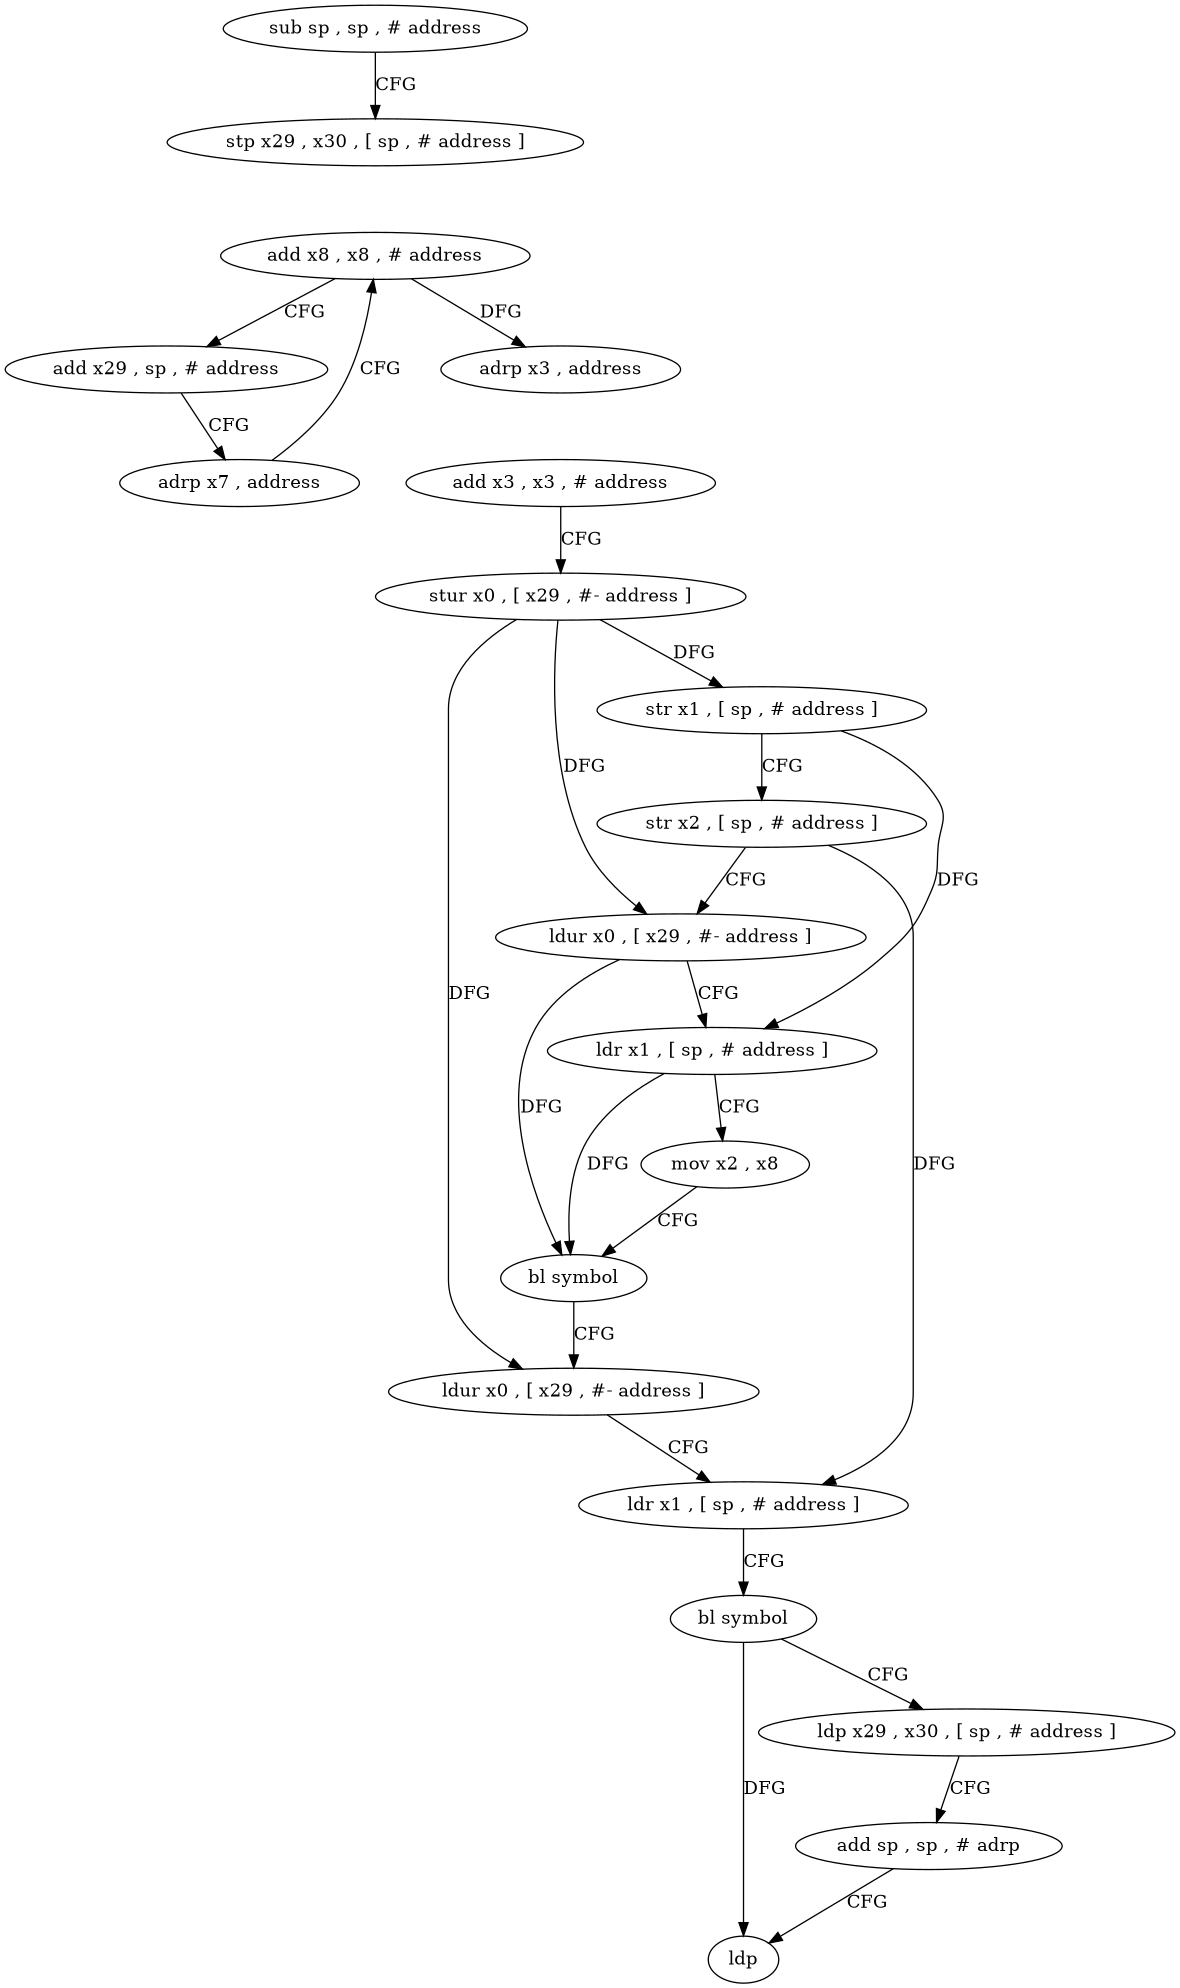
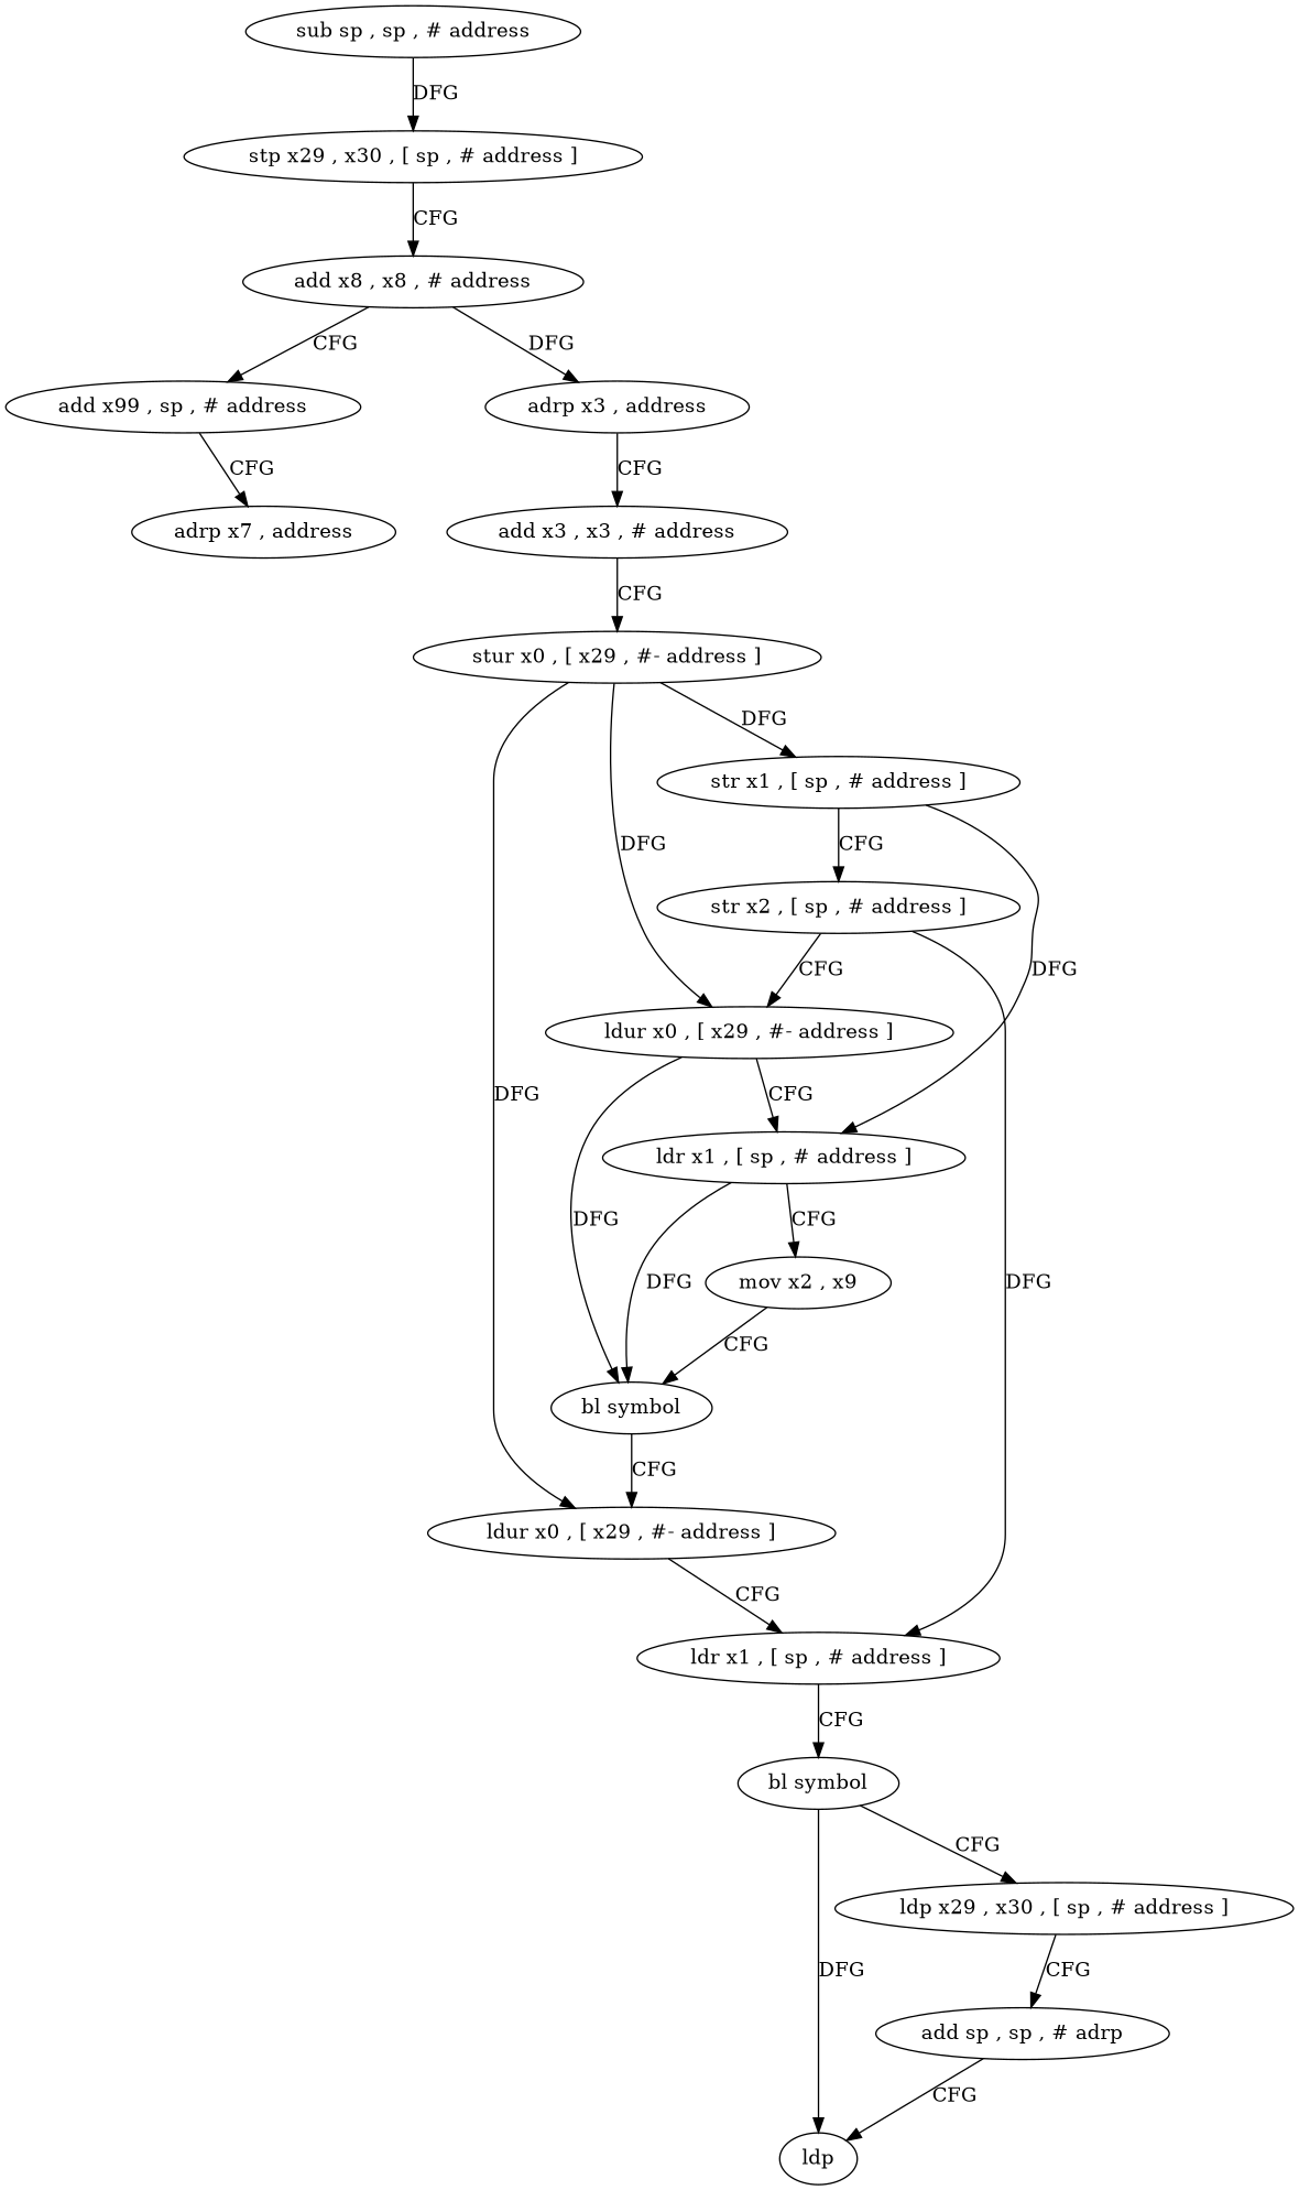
  digraph {
    n1 [label="sub sp , sp , # address"]
    n2 [label="stp x29 , x30 , [ sp , # address ]"]
-   n3 [label="add x29 , sp , # address"]
+   n3 [label="add x99 , sp , # address"]
    n4 [label="adrp x7 , address"]
    n5 [label="add x8 , x8 , # address"]
    n6 [label="adrp x3 , address"]
    n7 [label="add x3 , x3 , # address"]
    n8 [label="stur x0 , [ x29 , #- address ]"]
    n9 [label="str x1 , [ sp , # address ]"]
    n10 [label="ldur x0 , [ x29 , #- address ]"]
    n11 [label="ldur x0 , [ x29 , #- address ]"]
    n12 [label="str x2 , [ sp , # address ]"]
    n13 [label="ldr x1 , [ sp , # address ]"]
    n14 [label="bl symbol"]
    n15 [label="ldr x1 , [ sp , # address ]"]
-   n16 [label="mov x2 , x8"]
+   n16 [label="mov x2 , x9"]
    n17 [label="bl symbol"]
    n18 [label="ldp x29 , x30 , [ sp , # address ]"]
    n19 [label=ldp]
    n20 [label="add sp , sp , # adrp"]
-   n1 -> n2 [label=CFG]
+   n1 -> n2 [label=DFG]
    n3 -> n4 [label=CFG]
-   n4 -> n5 [label=CFG]
+   n2 -> n5 [label=CFG]
    n5 -> n3 [label=CFG]
    n5 -> n6 [label=DFG]
+   n6 -> n7 [label=CFG]
    n7 -> n8 [label=CFG]
    n8 -> n9 [label=DFG]
    n8 -> n10 [label=DFG]
    n8 -> n11 [label=DFG]
    n9 -> n12 [label=CFG]
    n9 -> n13 [label=DFG]
    n10 -> n13 [label=CFG]
    n10 -> n14 [label=DFG]
    n11 -> n15 [label=CFG]
    n12 -> n10 [label=CFG]
    n12 -> n15 [label=DFG]
    n13 -> n14 [label=DFG]
    n13 -> n16 [label=CFG]
    n14 -> n11 [label=CFG]
    n15 -> n17 [label=CFG]
    n16 -> n14 [label=CFG]
    n17 -> n18 [label=CFG]
    n17 -> n19 [label=DFG]
    n18 -> n20 [label=CFG]
    n20 -> n19 [label=CFG]
  }
